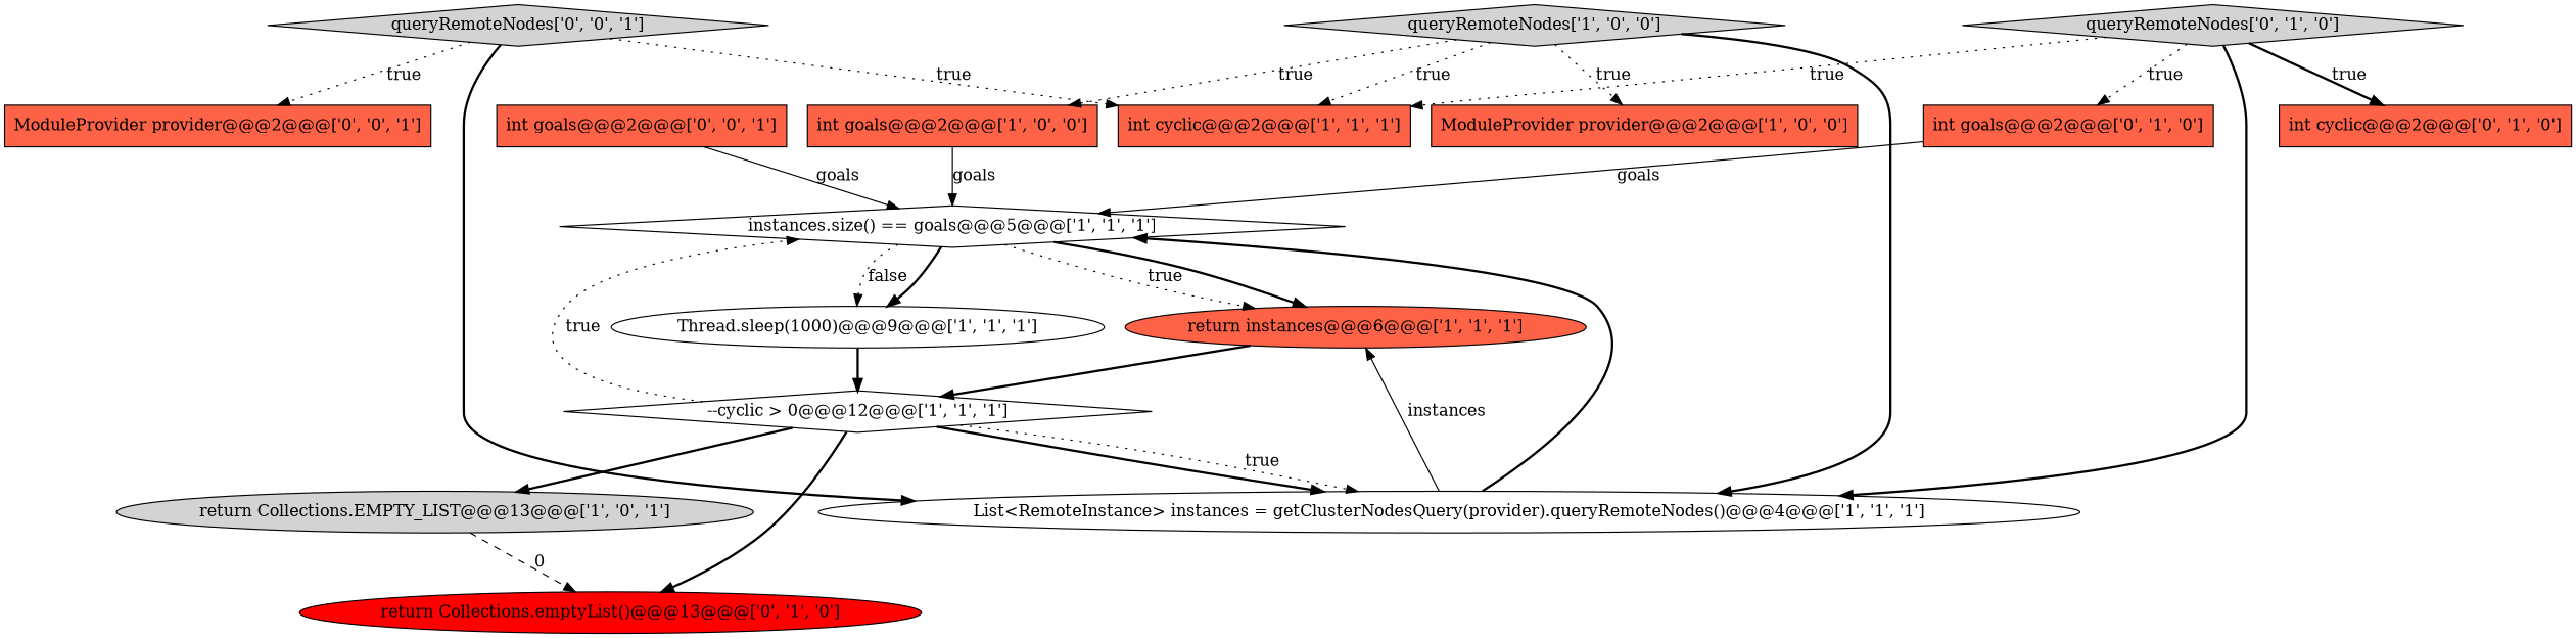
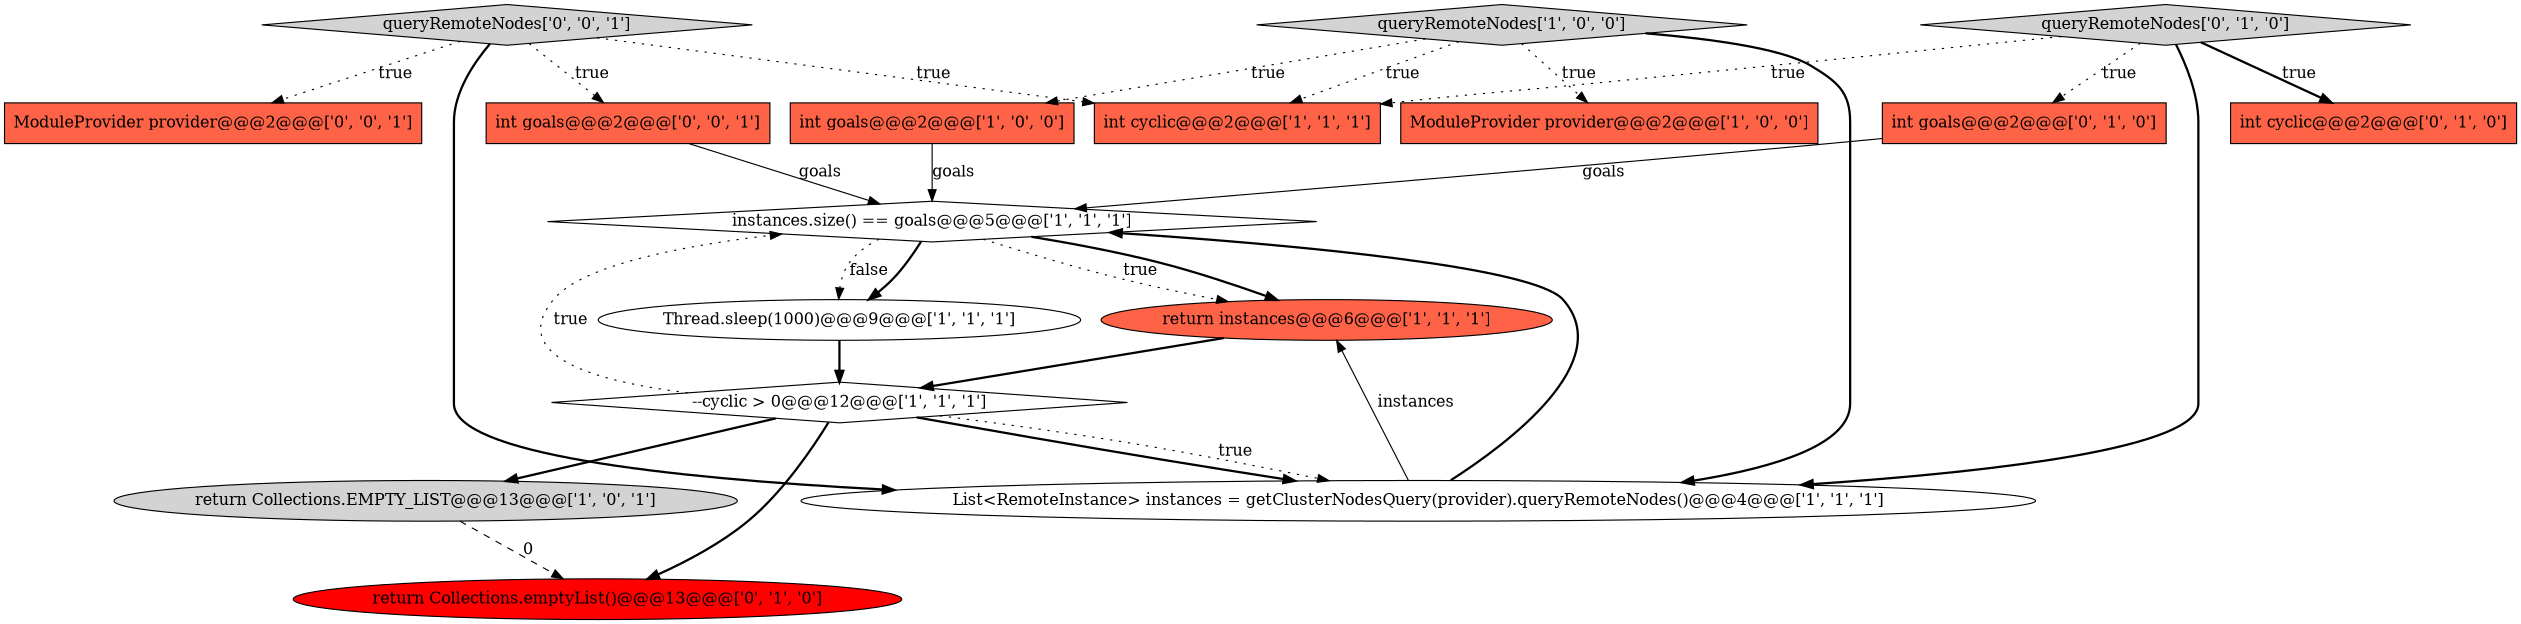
  digraph {
    node [fillcolor=tomato shape=box style=filled]
    edge [style=dotted]
    n1 [label="int goals@@@2@@@['1', '0', '0']"]
    n2 [fillcolor=white label="instances.size() == goals@@@5@@@['1', '1', '1']" shape=diamond]
    n3 [label="return instances@@@6@@@['1', '1', '1']" shape=ellipse]
    n4 [fillcolor=white label="Thread.sleep(1000)@@@9@@@['1', '1', '1']" shape=ellipse]
    n5 [fillcolor=white label="--cyclic > 0@@@12@@@['1', '1', '1']" shape=diamond]
    n6 [fillcolor=white label="List<RemoteInstance> instances = getClusterNodesQuery(provider).queryRemoteNodes()@@@4@@@['1', '1', '1']" shape=ellipse]
    n7 [fillcolor=red label="return Collections.emptyList()@@@13@@@['0', '1', '0']" shape=ellipse]
    n8 [fillcolor=lightgray label="return Collections.EMPTY_LIST@@@13@@@['1', '0', '1']" shape=ellipse]
    n9 [fillcolor=lightgray label="queryRemoteNodes['0', '0', '1']" shape=diamond]
    n10 [label="int goals@@@2@@@['0', '0', '1']"]
    n11 [label="ModuleProvider provider@@@2@@@['0', '0', '1']"]
    n12 [label="int cyclic@@@2@@@['1', '1', '1']"]
    n13 [label="ModuleProvider provider@@@2@@@['1', '0', '0']"]
    n14 [fillcolor=lightgray label="queryRemoteNodes['1', '0', '0']" shape=diamond]
    n15 [label="int goals@@@2@@@['0', '1', '0']"]
    n16 [fillcolor=lightgray label="queryRemoteNodes['0', '1', '0']" shape=diamond]
    n17 [label="int cyclic@@@2@@@['0', '1', '0']"]
    n1 -> n2 [label=goals style=solid]
    n2 -> n3 [label=true]
    n2 -> n3 [style=bold]
    n2 -> n4 [style=bold]
    n2 -> n4 [label=false]
    n3 -> n5 [style=bold]
    n4 -> n5 [style=bold]
    n5 -> n2 [label=true]
    n5 -> n6 [style=bold]
    n5 -> n6 [label=true]
    n5 -> n7 [style=bold]
    n5 -> n8 [style=bold]
    n6 -> n2 [style=bold]
    n6 -> n3 [label=instances style=solid]
    n8 -> n7 [label=0 style=dashed]
    n9 -> n6 [style=bold]
+   n9 -> n10 [label=true]
    n9 -> n11 [label=true]
    n9 -> n12 [label=true]
    n10 -> n2 [label=goals style=solid]
    n14 -> n1 [label=true]
    n14 -> n6 [style=bold]
    n14 -> n12 [label=true]
    n14 -> n13 [label=true]
    n15 -> n2 [label=goals style=solid]
    n16 -> n6 [style=bold]
    n16 -> n12 [label=true]
    n16 -> n15 [label=true]
    n16 -> n17 [label=true style=bold]
  }
